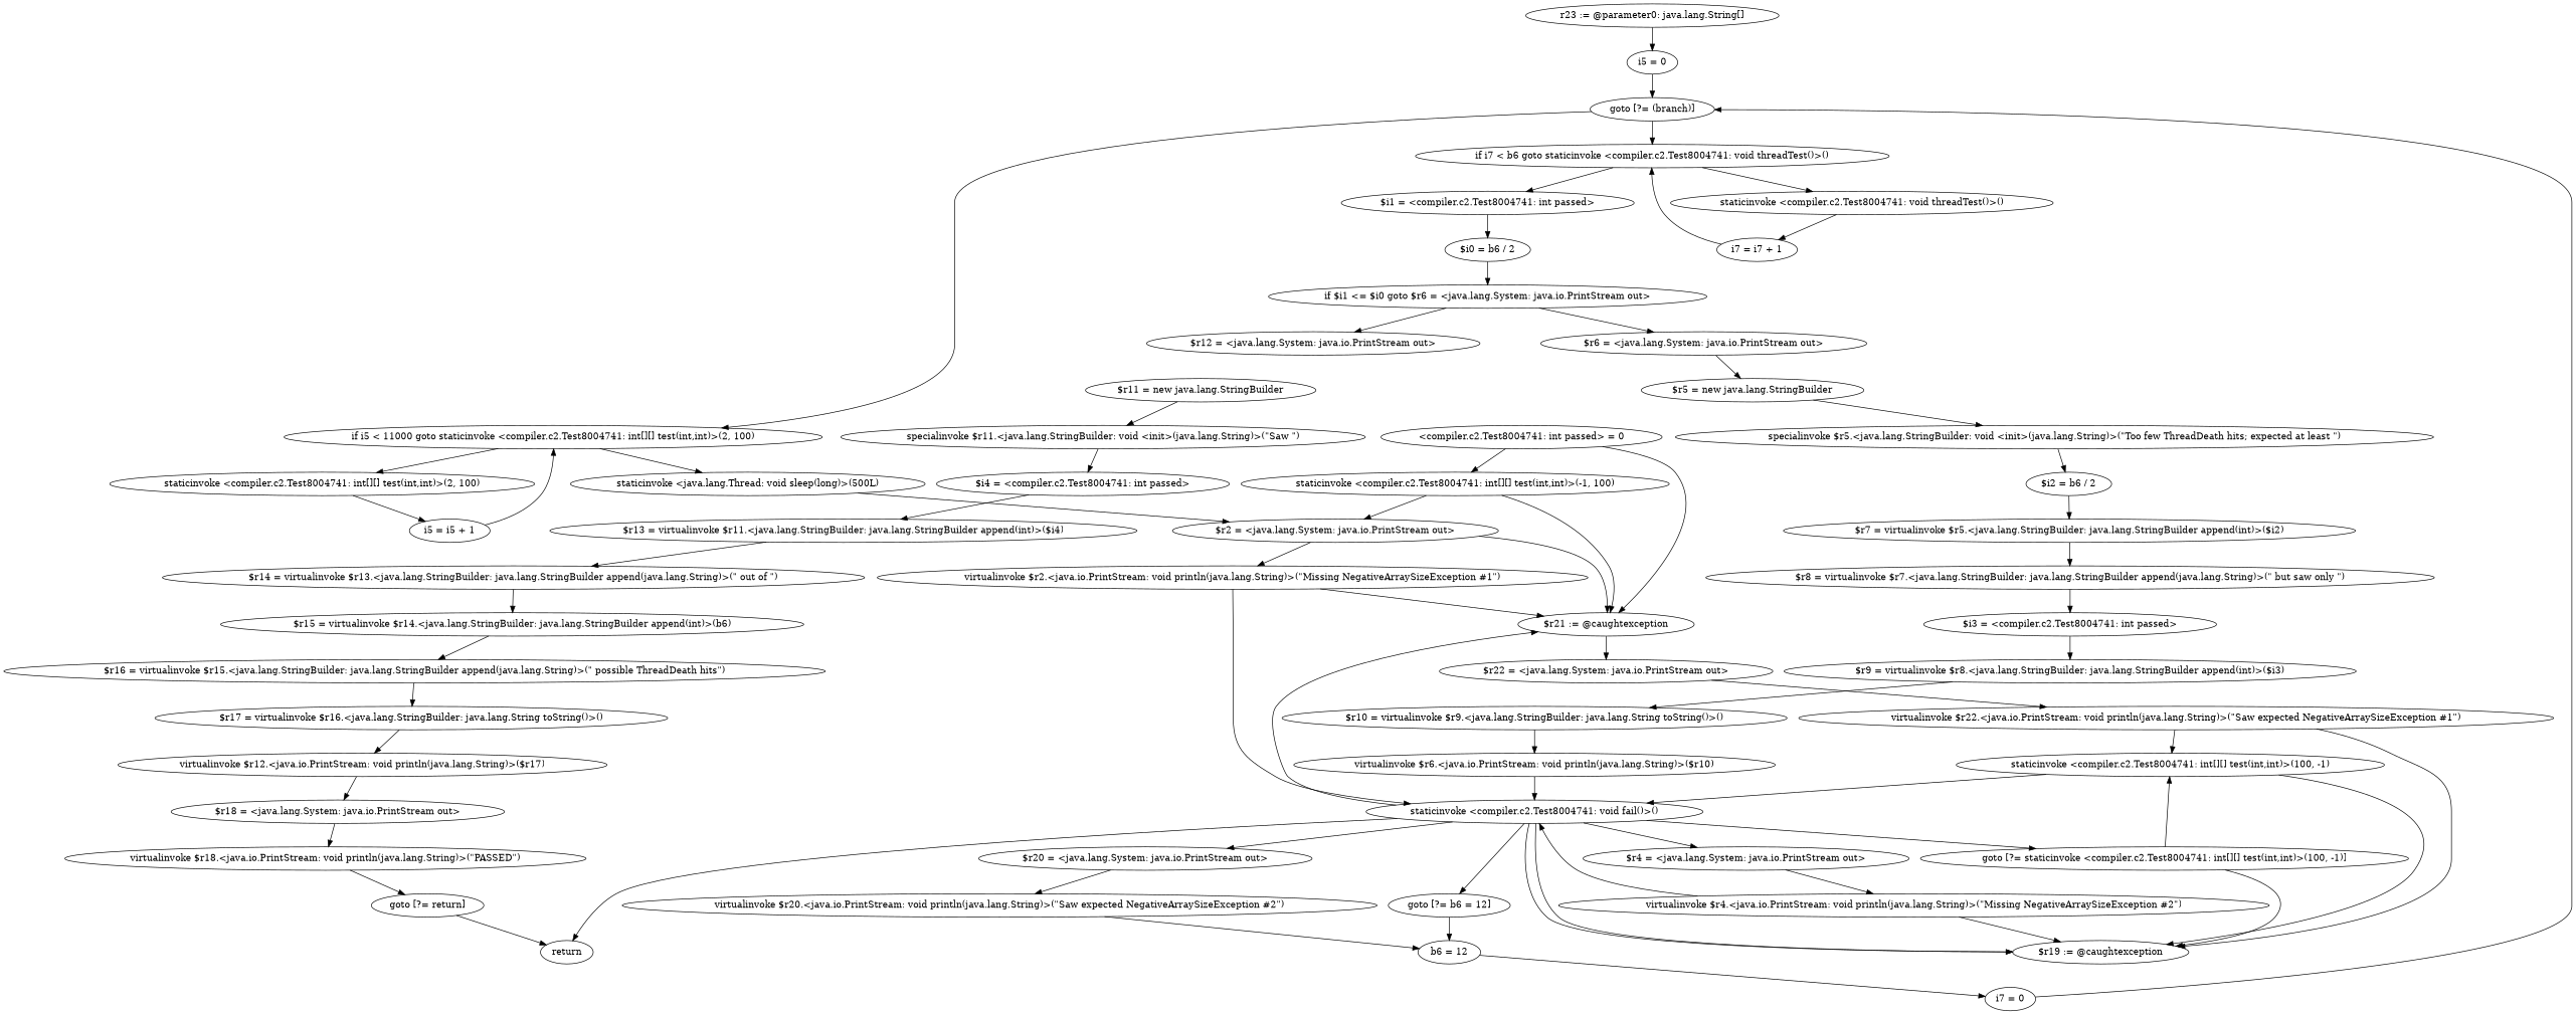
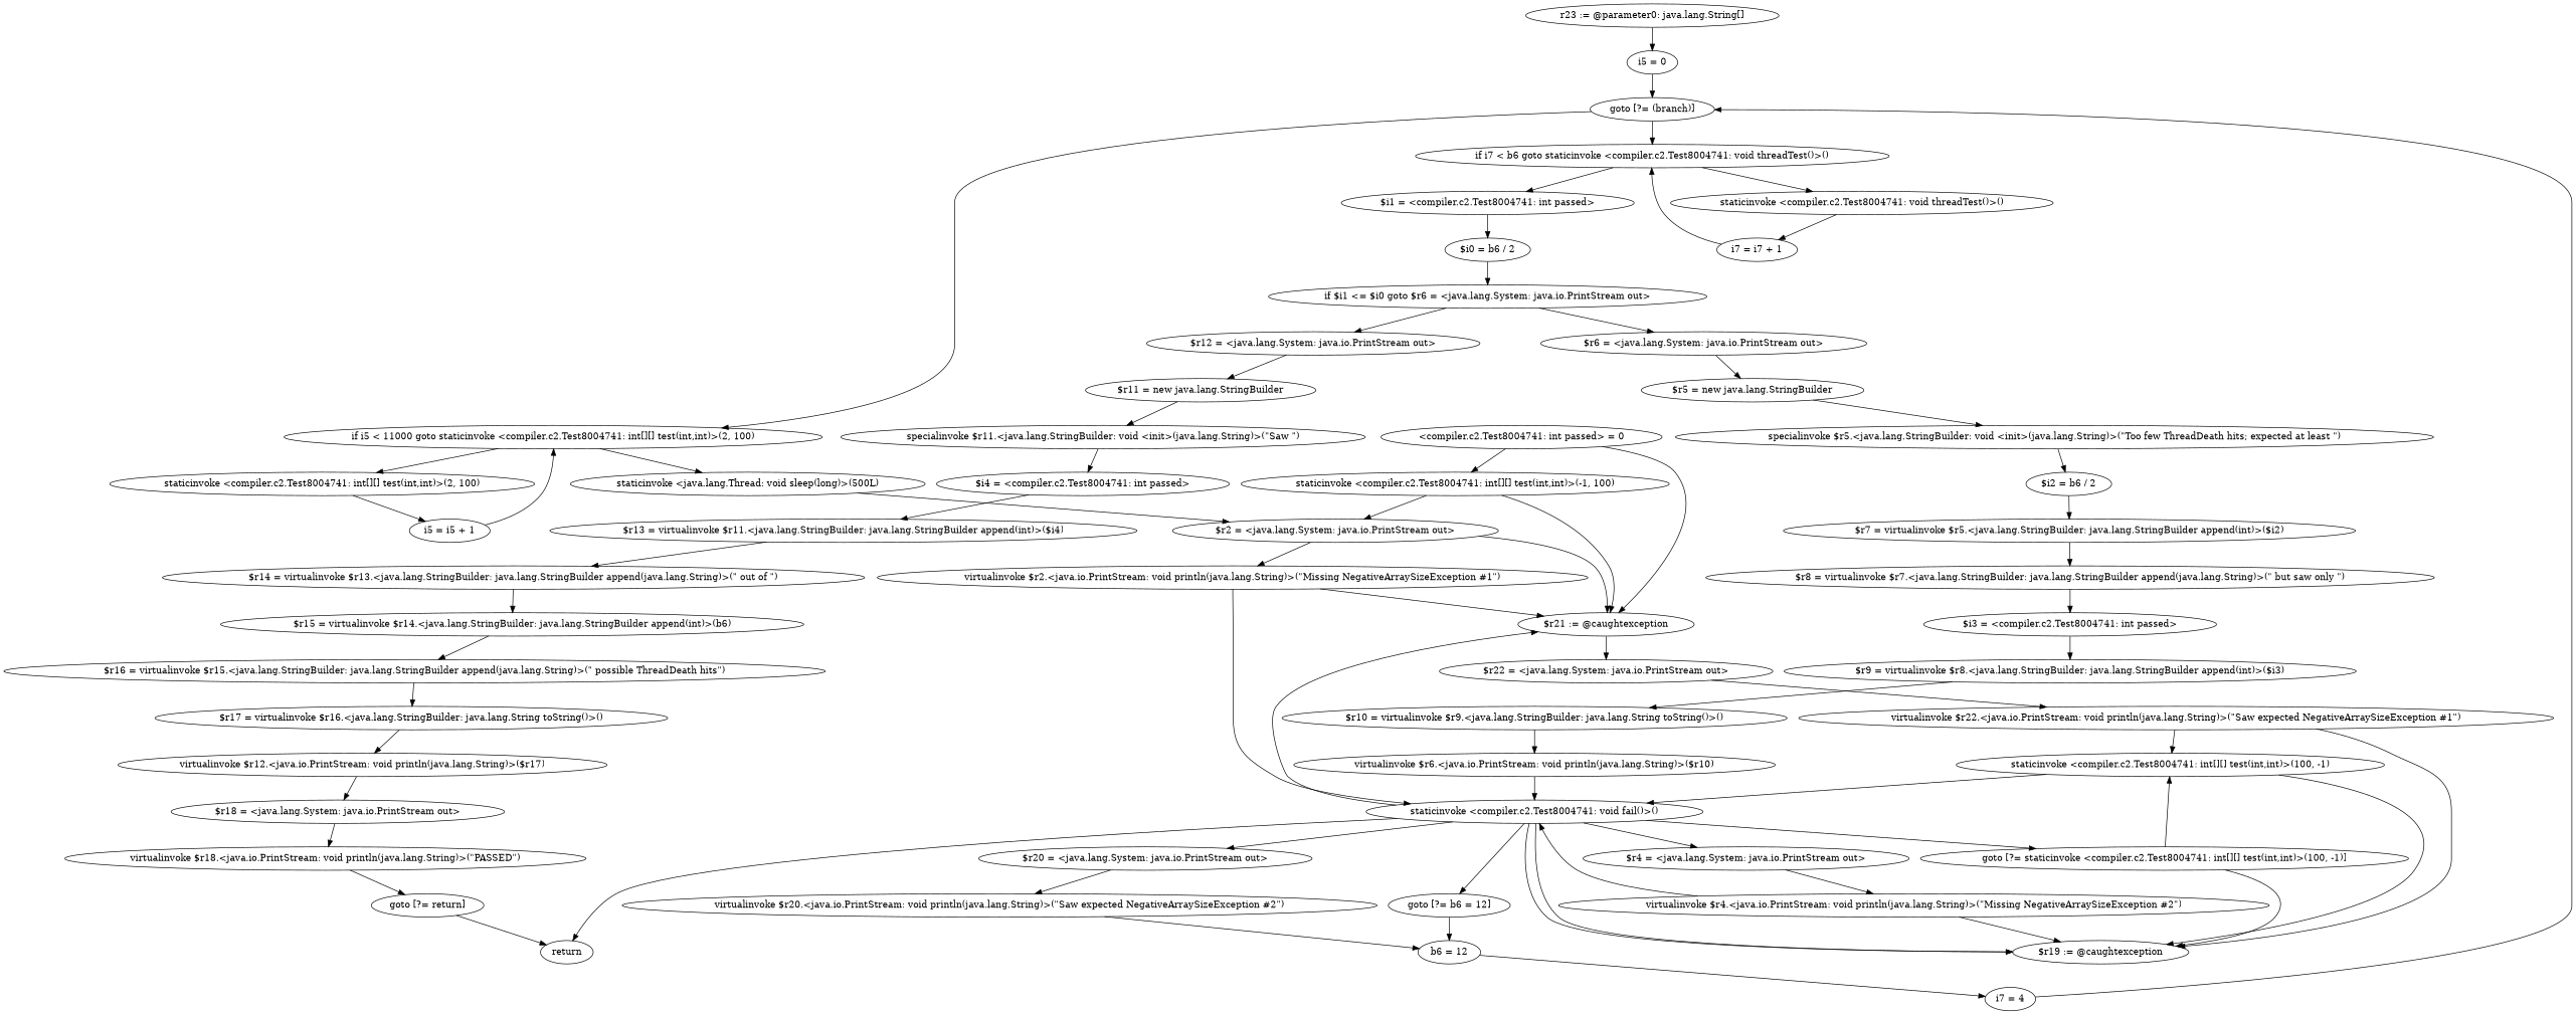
  digraph {
    "r23 := @parameter0: java.lang.String[]"
    "i5 = 0"
    "goto [?= (branch)]"
    "if i5 < 11000 goto staticinvoke <compiler.c2.Test8004741: int[][] test(int,int)>(2, 100)"
    "if i7 < b6 goto staticinvoke <compiler.c2.Test8004741: void threadTest()>()"
    "staticinvoke <compiler.c2.Test8004741: int[][] test(int,int)>(2, 100)"
    "staticinvoke <java.lang.Thread: void sleep(long)>(500L)"
    "staticinvoke <compiler.c2.Test8004741: void threadTest()>()"
    "$i1 = <compiler.c2.Test8004741: int passed>"
    "i5 = i5 + 1"
    "$r2 = <java.lang.System: java.io.PrintStream out>"
    "<compiler.c2.Test8004741: int passed> = 0"
    "staticinvoke <compiler.c2.Test8004741: int[][] test(int,int)>(-1, 100)"
    "$r21 := @caughtexception"
    "$r22 = <java.lang.System: java.io.PrintStream out>"
    "virtualinvoke $r2.<java.io.PrintStream: void println(java.lang.String)>(\"Missing NegativeArraySizeException #1\")"
    "staticinvoke <compiler.c2.Test8004741: void fail()>()"
    "goto [?= staticinvoke <compiler.c2.Test8004741: int[][] test(int,int)>(100, -1)]"
    "$r4 = <java.lang.System: java.io.PrintStream out>"
    "goto [?= b6 = 12]"
    "$r19 := @caughtexception"
    return
    "$r20 = <java.lang.System: java.io.PrintStream out>"
    "staticinvoke <compiler.c2.Test8004741: int[][] test(int,int)>(100, -1)"
    "virtualinvoke $r4.<java.io.PrintStream: void println(java.lang.String)>(\"Missing NegativeArraySizeException #2\")"
    "b6 = 12"
    "virtualinvoke $r22.<java.io.PrintStream: void println(java.lang.String)>(\"Saw expected NegativeArraySizeException #1\")"
-   "i7 = 0"
+   "i7 = 0" [label="i7 = 4"]
    "virtualinvoke $r20.<java.io.PrintStream: void println(java.lang.String)>(\"Saw expected NegativeArraySizeException #2\")"
    "i7 = i7 + 1"
    "$i0 = b6 / 2"
    "if $i1 <= $i0 goto $r6 = <java.lang.System: java.io.PrintStream out>"
    "$r12 = <java.lang.System: java.io.PrintStream out>"
    "$r6 = <java.lang.System: java.io.PrintStream out>"
    "$r11 = new java.lang.StringBuilder"
    "$r5 = new java.lang.StringBuilder"
    "specialinvoke $r11.<java.lang.StringBuilder: void <init>(java.lang.String)>(\"Saw \")"
    "$i4 = <compiler.c2.Test8004741: int passed>"
    "$r13 = virtualinvoke $r11.<java.lang.StringBuilder: java.lang.StringBuilder append(int)>($i4)"
    "$r14 = virtualinvoke $r13.<java.lang.StringBuilder: java.lang.StringBuilder append(java.lang.String)>(\" out of \")"
    "$r15 = virtualinvoke $r14.<java.lang.StringBuilder: java.lang.StringBuilder append(int)>(b6)"
    "$r16 = virtualinvoke $r15.<java.lang.StringBuilder: java.lang.StringBuilder append(java.lang.String)>(\" possible ThreadDeath hits\")"
    "$r17 = virtualinvoke $r16.<java.lang.StringBuilder: java.lang.String toString()>()"
    "virtualinvoke $r12.<java.io.PrintStream: void println(java.lang.String)>($r17)"
    "$r18 = <java.lang.System: java.io.PrintStream out>"
    "virtualinvoke $r18.<java.io.PrintStream: void println(java.lang.String)>(\"PASSED\")"
    "goto [?= return]"
    "specialinvoke $r5.<java.lang.StringBuilder: void <init>(java.lang.String)>(\"Too few ThreadDeath hits; expected at least \")"
    "$i2 = b6 / 2"
    "$r7 = virtualinvoke $r5.<java.lang.StringBuilder: java.lang.StringBuilder append(int)>($i2)"
    "$r8 = virtualinvoke $r7.<java.lang.StringBuilder: java.lang.StringBuilder append(java.lang.String)>(\" but saw only \")"
    "$i3 = <compiler.c2.Test8004741: int passed>"
    "$r9 = virtualinvoke $r8.<java.lang.StringBuilder: java.lang.StringBuilder append(int)>($i3)"
    "$r10 = virtualinvoke $r9.<java.lang.StringBuilder: java.lang.String toString()>()"
    "virtualinvoke $r6.<java.io.PrintStream: void println(java.lang.String)>($r10)"
    "r23 := @parameter0: java.lang.String[]" -> "i5 = 0"
    "i5 = 0" -> "goto [?= (branch)]"
    "goto [?= (branch)]" -> "if i5 < 11000 goto staticinvoke <compiler.c2.Test8004741: int[][] test(int,int)>(2, 100)"
    "goto [?= (branch)]" -> "if i7 < b6 goto staticinvoke <compiler.c2.Test8004741: void threadTest()>()"
    "if i5 < 11000 goto staticinvoke <compiler.c2.Test8004741: int[][] test(int,int)>(2, 100)" -> "staticinvoke <compiler.c2.Test8004741: int[][] test(int,int)>(2, 100)"
    "if i5 < 11000 goto staticinvoke <compiler.c2.Test8004741: int[][] test(int,int)>(2, 100)" -> "staticinvoke <java.lang.Thread: void sleep(long)>(500L)"
    "if i7 < b6 goto staticinvoke <compiler.c2.Test8004741: void threadTest()>()" -> "staticinvoke <compiler.c2.Test8004741: void threadTest()>()"
    "if i7 < b6 goto staticinvoke <compiler.c2.Test8004741: void threadTest()>()" -> "$i1 = <compiler.c2.Test8004741: int passed>"
    "staticinvoke <compiler.c2.Test8004741: int[][] test(int,int)>(2, 100)" -> "i5 = i5 + 1"
    "staticinvoke <java.lang.Thread: void sleep(long)>(500L)" -> "$r2 = <java.lang.System: java.io.PrintStream out>"
    "staticinvoke <compiler.c2.Test8004741: void threadTest()>()" -> "i7 = i7 + 1"
    "$i1 = <compiler.c2.Test8004741: int passed>" -> "$i0 = b6 / 2"
    "i5 = i5 + 1" -> "if i5 < 11000 goto staticinvoke <compiler.c2.Test8004741: int[][] test(int,int)>(2, 100)"
    "$r2 = <java.lang.System: java.io.PrintStream out>" -> "$r21 := @caughtexception"
    "$r2 = <java.lang.System: java.io.PrintStream out>" -> "virtualinvoke $r2.<java.io.PrintStream: void println(java.lang.String)>(\"Missing NegativeArraySizeException #1\")"
    "<compiler.c2.Test8004741: int passed> = 0" -> "staticinvoke <compiler.c2.Test8004741: int[][] test(int,int)>(-1, 100)"
    "<compiler.c2.Test8004741: int passed> = 0" -> "$r21 := @caughtexception"
    "staticinvoke <compiler.c2.Test8004741: int[][] test(int,int)>(-1, 100)" -> "$r2 = <java.lang.System: java.io.PrintStream out>"
    "staticinvoke <compiler.c2.Test8004741: int[][] test(int,int)>(-1, 100)" -> "$r21 := @caughtexception"
    "$r21 := @caughtexception" -> "$r22 = <java.lang.System: java.io.PrintStream out>"
    "$r22 = <java.lang.System: java.io.PrintStream out>" -> "virtualinvoke $r22.<java.io.PrintStream: void println(java.lang.String)>(\"Saw expected NegativeArraySizeException #1\")"
    "virtualinvoke $r2.<java.io.PrintStream: void println(java.lang.String)>(\"Missing NegativeArraySizeException #1\")" -> "$r21 := @caughtexception"
    "virtualinvoke $r2.<java.io.PrintStream: void println(java.lang.String)>(\"Missing NegativeArraySizeException #1\")" -> "staticinvoke <compiler.c2.Test8004741: void fail()>()"
    "staticinvoke <compiler.c2.Test8004741: void fail()>()" -> "$r21 := @caughtexception"
    "staticinvoke <compiler.c2.Test8004741: void fail()>()" -> "goto [?= staticinvoke <compiler.c2.Test8004741: int[][] test(int,int)>(100, -1)]"
    "staticinvoke <compiler.c2.Test8004741: void fail()>()" -> "$r4 = <java.lang.System: java.io.PrintStream out>"
    "staticinvoke <compiler.c2.Test8004741: void fail()>()" -> "goto [?= b6 = 12]"
    "staticinvoke <compiler.c2.Test8004741: void fail()>()" -> "$r19 := @caughtexception"
    "staticinvoke <compiler.c2.Test8004741: void fail()>()" -> "$r19 := @caughtexception"
    "staticinvoke <compiler.c2.Test8004741: void fail()>()" -> return
    "staticinvoke <compiler.c2.Test8004741: void fail()>()" -> "$r20 = <java.lang.System: java.io.PrintStream out>"
    "goto [?= staticinvoke <compiler.c2.Test8004741: int[][] test(int,int)>(100, -1)]" -> "$r19 := @caughtexception"
    "goto [?= staticinvoke <compiler.c2.Test8004741: int[][] test(int,int)>(100, -1)]" -> "staticinvoke <compiler.c2.Test8004741: int[][] test(int,int)>(100, -1)"
    "$r4 = <java.lang.System: java.io.PrintStream out>" -> "virtualinvoke $r4.<java.io.PrintStream: void println(java.lang.String)>(\"Missing NegativeArraySizeException #2\")"
    "goto [?= b6 = 12]" -> "b6 = 12"
    "$r20 = <java.lang.System: java.io.PrintStream out>" -> "virtualinvoke $r20.<java.io.PrintStream: void println(java.lang.String)>(\"Saw expected NegativeArraySizeException #2\")"
    "staticinvoke <compiler.c2.Test8004741: int[][] test(int,int)>(100, -1)" -> "staticinvoke <compiler.c2.Test8004741: void fail()>()"
    "staticinvoke <compiler.c2.Test8004741: int[][] test(int,int)>(100, -1)" -> "$r19 := @caughtexception"
    "virtualinvoke $r4.<java.io.PrintStream: void println(java.lang.String)>(\"Missing NegativeArraySizeException #2\")" -> "staticinvoke <compiler.c2.Test8004741: void fail()>()"
    "virtualinvoke $r4.<java.io.PrintStream: void println(java.lang.String)>(\"Missing NegativeArraySizeException #2\")" -> "$r19 := @caughtexception"
    "b6 = 12" -> "i7 = 0"
    "virtualinvoke $r22.<java.io.PrintStream: void println(java.lang.String)>(\"Saw expected NegativeArraySizeException #1\")" -> "$r19 := @caughtexception"
    "virtualinvoke $r22.<java.io.PrintStream: void println(java.lang.String)>(\"Saw expected NegativeArraySizeException #1\")" -> "staticinvoke <compiler.c2.Test8004741: int[][] test(int,int)>(100, -1)"
    "i7 = 0" -> "goto [?= (branch)]"
    "virtualinvoke $r20.<java.io.PrintStream: void println(java.lang.String)>(\"Saw expected NegativeArraySizeException #2\")" -> "b6 = 12"
    "i7 = i7 + 1" -> "if i7 < b6 goto staticinvoke <compiler.c2.Test8004741: void threadTest()>()"
    "$i0 = b6 / 2" -> "if $i1 <= $i0 goto $r6 = <java.lang.System: java.io.PrintStream out>"
    "if $i1 <= $i0 goto $r6 = <java.lang.System: java.io.PrintStream out>" -> "$r12 = <java.lang.System: java.io.PrintStream out>"
    "if $i1 <= $i0 goto $r6 = <java.lang.System: java.io.PrintStream out>" -> "$r6 = <java.lang.System: java.io.PrintStream out>"
+   "$r12 = <java.lang.System: java.io.PrintStream out>" -> "$r11 = new java.lang.StringBuilder"
    "$r6 = <java.lang.System: java.io.PrintStream out>" -> "$r5 = new java.lang.StringBuilder"
    "$r11 = new java.lang.StringBuilder" -> "specialinvoke $r11.<java.lang.StringBuilder: void <init>(java.lang.String)>(\"Saw \")"
    "$r5 = new java.lang.StringBuilder" -> "specialinvoke $r5.<java.lang.StringBuilder: void <init>(java.lang.String)>(\"Too few ThreadDeath hits; expected at least \")"
    "specialinvoke $r11.<java.lang.StringBuilder: void <init>(java.lang.String)>(\"Saw \")" -> "$i4 = <compiler.c2.Test8004741: int passed>"
    "$i4 = <compiler.c2.Test8004741: int passed>" -> "$r13 = virtualinvoke $r11.<java.lang.StringBuilder: java.lang.StringBuilder append(int)>($i4)"
    "$r13 = virtualinvoke $r11.<java.lang.StringBuilder: java.lang.StringBuilder append(int)>($i4)" -> "$r14 = virtualinvoke $r13.<java.lang.StringBuilder: java.lang.StringBuilder append(java.lang.String)>(\" out of \")"
    "$r14 = virtualinvoke $r13.<java.lang.StringBuilder: java.lang.StringBuilder append(java.lang.String)>(\" out of \")" -> "$r15 = virtualinvoke $r14.<java.lang.StringBuilder: java.lang.StringBuilder append(int)>(b6)"
    "$r15 = virtualinvoke $r14.<java.lang.StringBuilder: java.lang.StringBuilder append(int)>(b6)" -> "$r16 = virtualinvoke $r15.<java.lang.StringBuilder: java.lang.StringBuilder append(java.lang.String)>(\" possible ThreadDeath hits\")"
    "$r16 = virtualinvoke $r15.<java.lang.StringBuilder: java.lang.StringBuilder append(java.lang.String)>(\" possible ThreadDeath hits\")" -> "$r17 = virtualinvoke $r16.<java.lang.StringBuilder: java.lang.String toString()>()"
    "$r17 = virtualinvoke $r16.<java.lang.StringBuilder: java.lang.String toString()>()" -> "virtualinvoke $r12.<java.io.PrintStream: void println(java.lang.String)>($r17)"
    "virtualinvoke $r12.<java.io.PrintStream: void println(java.lang.String)>($r17)" -> "$r18 = <java.lang.System: java.io.PrintStream out>"
    "$r18 = <java.lang.System: java.io.PrintStream out>" -> "virtualinvoke $r18.<java.io.PrintStream: void println(java.lang.String)>(\"PASSED\")"
    "virtualinvoke $r18.<java.io.PrintStream: void println(java.lang.String)>(\"PASSED\")" -> "goto [?= return]"
    "goto [?= return]" -> return
    "specialinvoke $r5.<java.lang.StringBuilder: void <init>(java.lang.String)>(\"Too few ThreadDeath hits; expected at least \")" -> "$i2 = b6 / 2"
    "$i2 = b6 / 2" -> "$r7 = virtualinvoke $r5.<java.lang.StringBuilder: java.lang.StringBuilder append(int)>($i2)"
    "$r7 = virtualinvoke $r5.<java.lang.StringBuilder: java.lang.StringBuilder append(int)>($i2)" -> "$r8 = virtualinvoke $r7.<java.lang.StringBuilder: java.lang.StringBuilder append(java.lang.String)>(\" but saw only \")"
    "$r8 = virtualinvoke $r7.<java.lang.StringBuilder: java.lang.StringBuilder append(java.lang.String)>(\" but saw only \")" -> "$i3 = <compiler.c2.Test8004741: int passed>"
    "$i3 = <compiler.c2.Test8004741: int passed>" -> "$r9 = virtualinvoke $r8.<java.lang.StringBuilder: java.lang.StringBuilder append(int)>($i3)"
    "$r9 = virtualinvoke $r8.<java.lang.StringBuilder: java.lang.StringBuilder append(int)>($i3)" -> "$r10 = virtualinvoke $r9.<java.lang.StringBuilder: java.lang.String toString()>()"
    "$r10 = virtualinvoke $r9.<java.lang.StringBuilder: java.lang.String toString()>()" -> "virtualinvoke $r6.<java.io.PrintStream: void println(java.lang.String)>($r10)"
    "virtualinvoke $r6.<java.io.PrintStream: void println(java.lang.String)>($r10)" -> "staticinvoke <compiler.c2.Test8004741: void fail()>()"
  }
